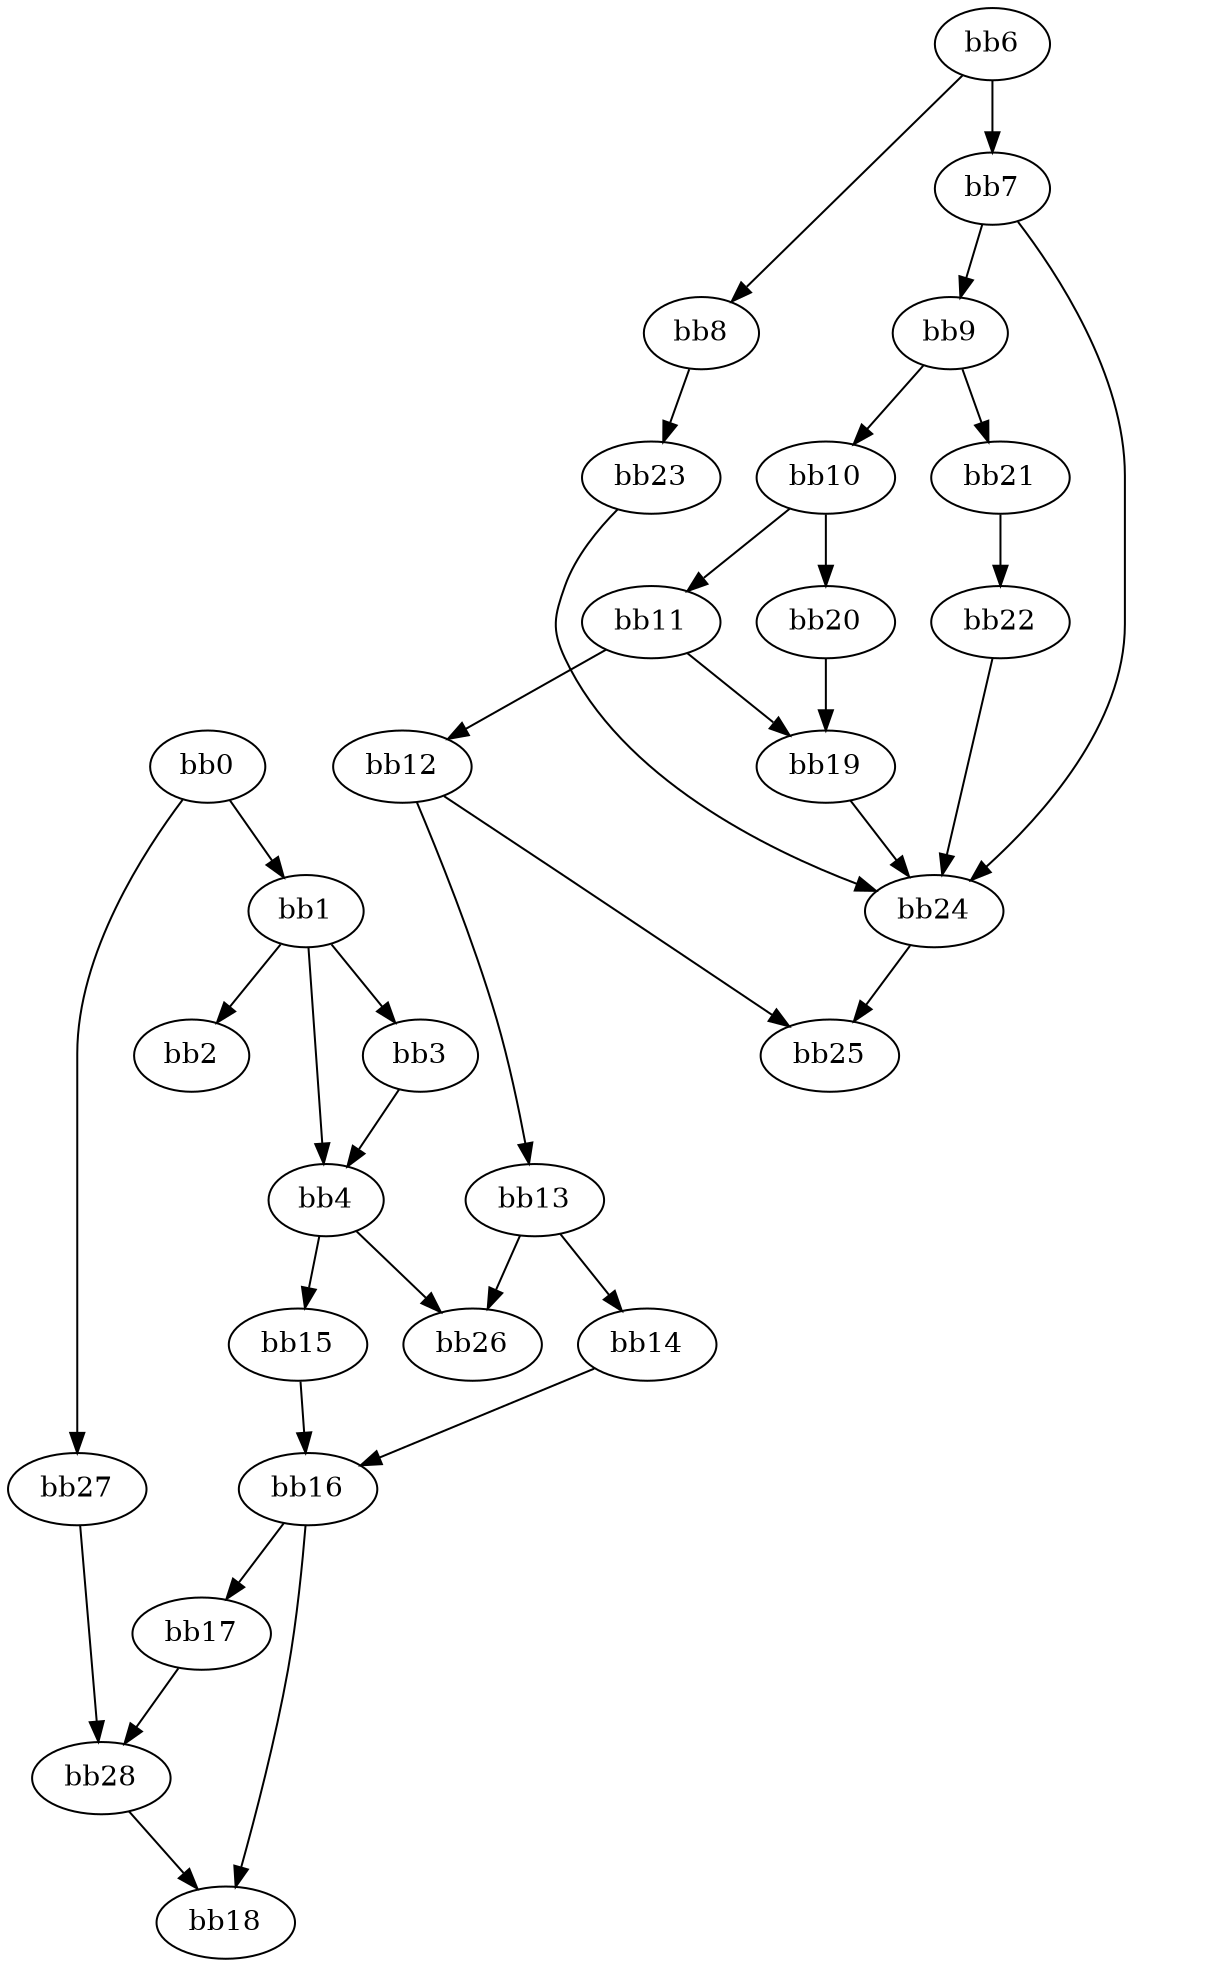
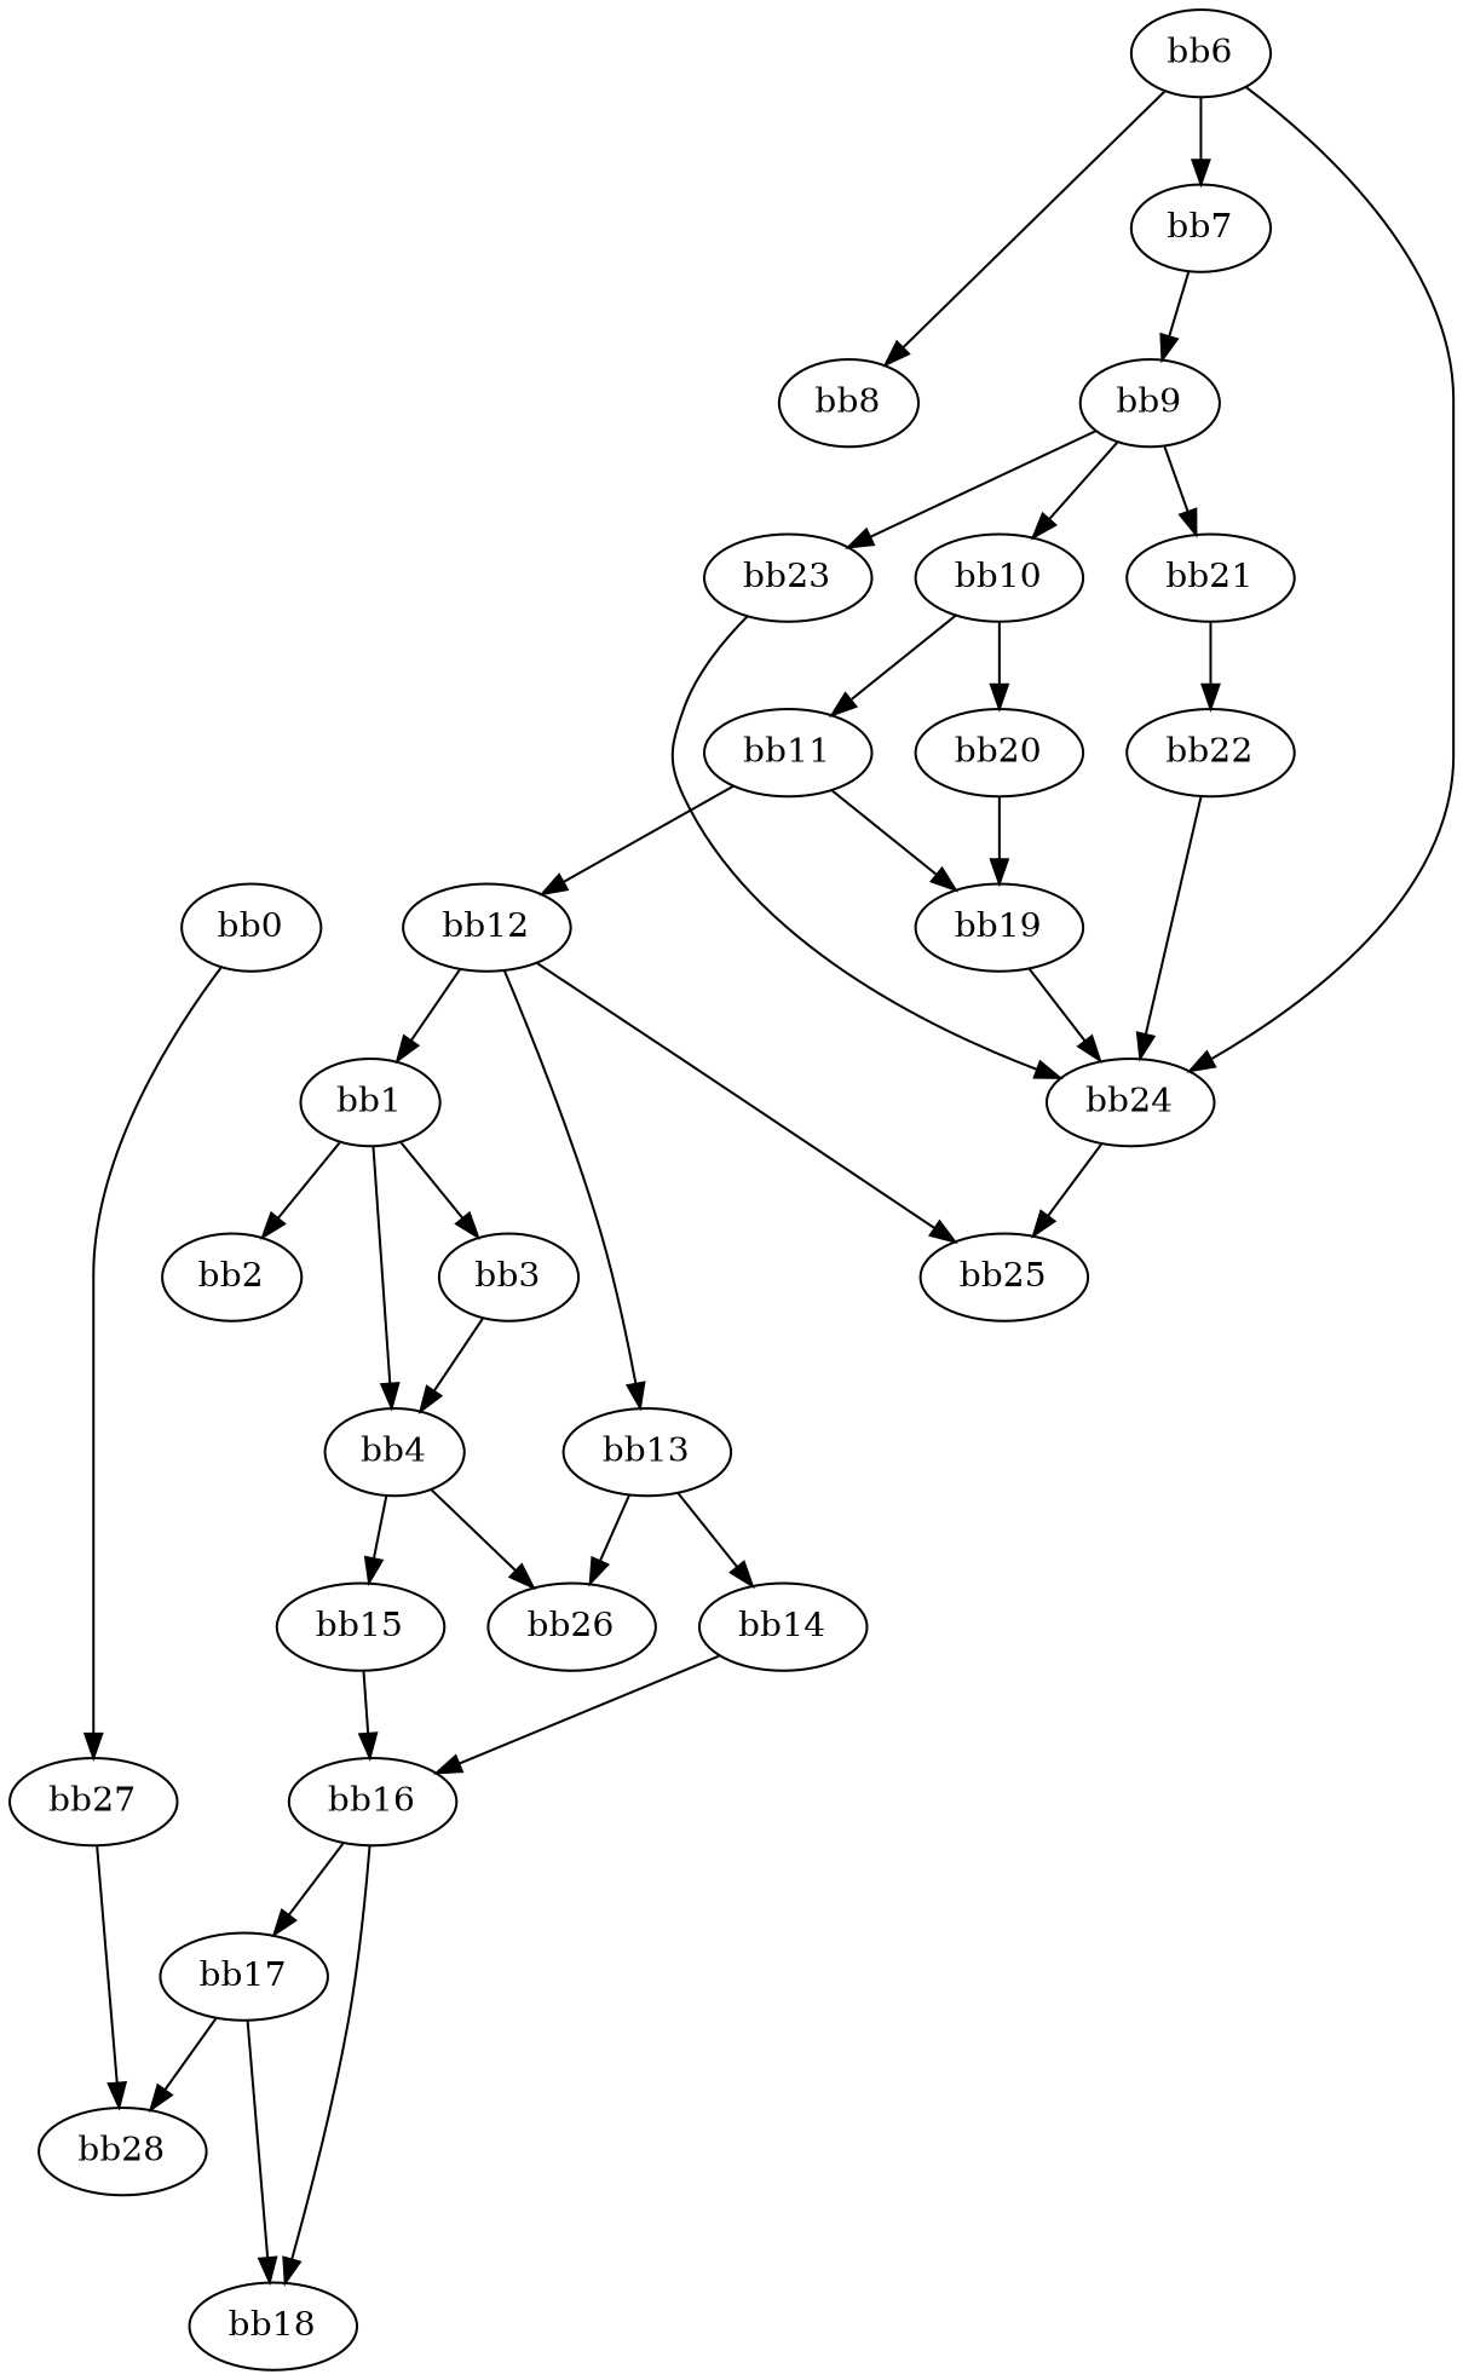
  digraph {
    n1 [label="bb0\l"]
    n2 [label="bb1\l"]
    n3 [label="bb27\l"]
    n4 [label="bb2\l"]
    n5 [label="bb3\l"]
    n6 [label="bb4\l"]
    n7 [label="bb28\l"]
    n8 [label="bb15\l"]
    n9 [label="bb26\l"]
    n10 [label="bb16\l"]
    n11 [label="bb6\l"]
    n12 [label="bb7\l"]
    n13 [label="bb8\l"]
    n14 [label="bb23\l"]
    n15 [label="bb24\l"]
    n16 [label="bb9\l"]
    n17 [label="bb10\l"]
    n18 [label="bb21\l"]
    n19 [label="bb25\l"]
    n20 [label="bb11\l"]
    n21 [label="bb20\l"]
    n22 [label="bb22\l"]
    n23 [label="bb12\l"]
    n24 [label="bb19\l"]
    n25 [label="bb13\l"]
    n26 [label="bb14\l"]
    n27 [label="bb17\l"]
    n28 [label="bb18\l"]
-   n1 -> n2
+   n23 -> n2
    n1 -> n3
    n2 -> n4
    n2 -> n5
    n2 -> n6
    n3 -> n7
    n5 -> n6
    n6 -> n8
    n6 -> n9
    n8 -> n10
    n10 -> n27
    n10 -> n28
    n11 -> n12
    n11 -> n13
-   n12 -> n15
+   n11 -> n15
    n12 -> n16
-   n13 -> n14
+   n16 -> n14
    n14 -> n15
    n15 -> n19
    n16 -> n17
    n16 -> n18
    n17 -> n20
    n17 -> n21
    n18 -> n22
    n20 -> n23
    n20 -> n24
    n21 -> n24
    n22 -> n15
    n23 -> n19
    n23 -> n25
    n24 -> n15
    n25 -> n9
    n25 -> n26
    n26 -> n10
    n27 -> n7
-   n7 -> n28
+   n27 -> n28
  }
